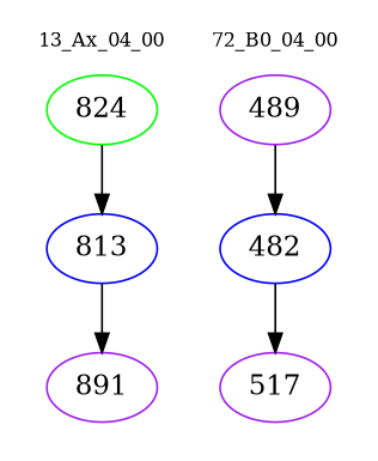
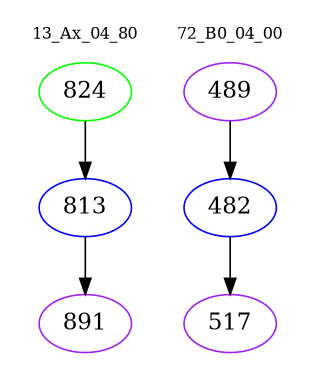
  digraph {
    node [color=purple]
    edge [color=black]
    n1 [color=green label=824]
    n2 [color=blue label=813]
    n3 [label=891]
    n4 [label=489]
    n5 [color=blue label=482]
    n6 [label=517]
    subgraph cluster_1 {
      color=white
      fontsize=10
-     label="13_Ax_04_00"
+     label="13_Ax_04_80"
      n1
      n2
      n3
    }
    subgraph cluster_2 {
      color=white
      fontsize=10
      label="72_B0_04_00"
      n4
      n5
      n6
    }
    n1 -> n2
    n2 -> n3
    n4 -> n5
    n5 -> n6
  }
